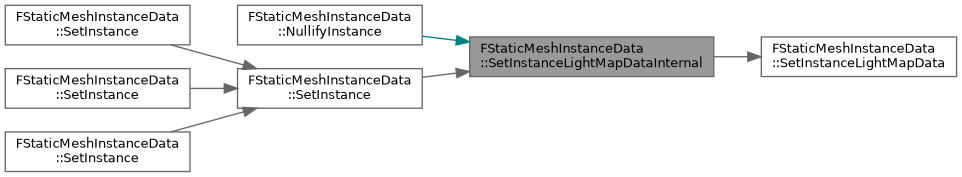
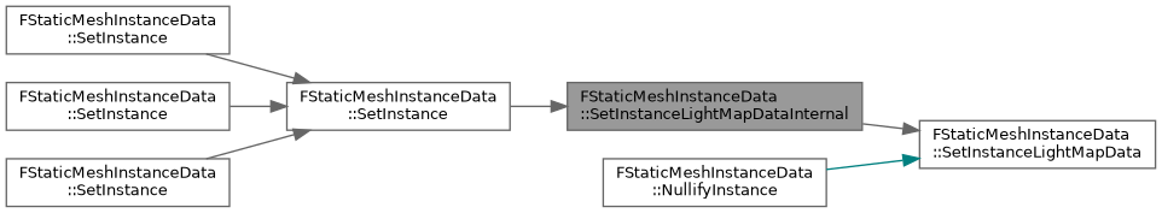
  digraph {
    rankdir=RL
    node [color=grey40 fillcolor=white fontname=Helvetica fontsize=10 shape=box style=filled]
    edge [color=gray40 dir=back fontname=Helvetica fontsize=10 labelfontname=Helvetica labelfontsize=10 style=solid]
    n1 [color=gray40 fillcolor=grey60 fontcolor=black height=0.2 label="FStaticMeshInstanceData\l::SetInstanceLightMapDataInternal" width=0.4]
    n2 [height=0.2 label="FStaticMeshInstanceData\l::NullifyInstance" width=0.4]
    n3 [height=0.2 label="FStaticMeshInstanceData\l::SetInstance" width=0.4]
    n4 [height=0.2 label="FStaticMeshInstanceData\l::SetInstance" width=0.4]
    n5 [height=0.2 label="FStaticMeshInstanceData\l::SetInstance" width=0.4]
    n6 [height=0.2 label="FStaticMeshInstanceData\l::SetInstance" width=0.4]
    n7 [height=0.2 label="FStaticMeshInstanceData\l::SetInstanceLightMapData" width=0.4]
-   n1 -> n2 [color=teal]
+   n7 -> n2 [color=teal]
    n1 -> n3
    n3 -> n4
    n3 -> n5
    n3 -> n6
    n7 -> n1
  }
